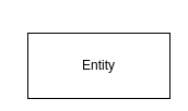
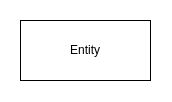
  <mxCell id="0" />
  <mxCell id="1" parent="0" />
- <mxCell id="2" value="Entity" style="whiteSpace=wrap;html=1;align=center;" vertex="1" parent="1"><mxGeometry x="25" y="30" width="130" height="60" as="geometry" /></mxCell>
+ <mxCell id="2" value="Entity" style="whiteSpace=wrap;html=1;align=center;" vertex="1" parent="1"><mxGeometry x="20" y="20" width="130" height="60" as="geometry" /></mxCell>
